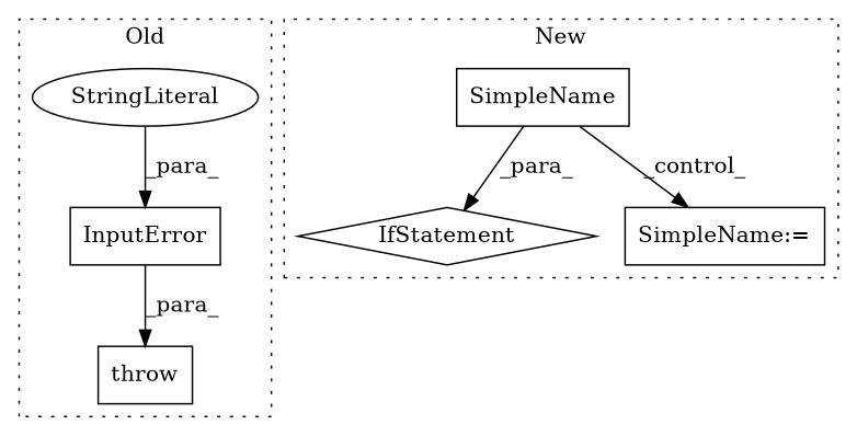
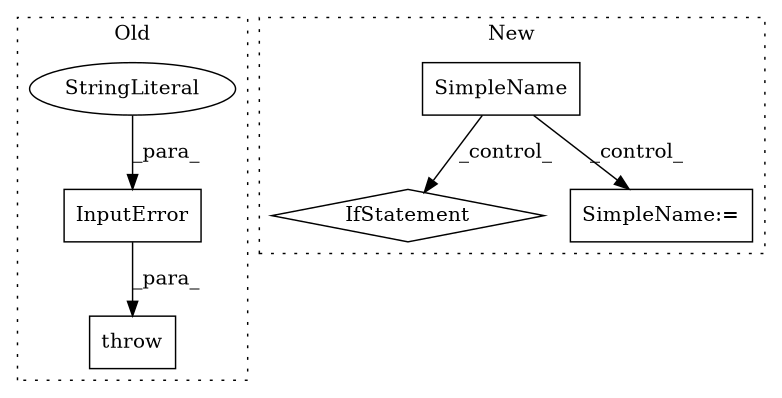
  digraph {
    node [shape=box]
    n1 [a=32 l="11,1" label=InputError s="3332,3389"]
    n2 [a=53 l=6 label=throw s=3326]
    n3 [a=45 l=46 label=StringLiteral s=3343 shape=ellipse]
    n4 [a=25 l="4,2" label=IfStatement s="3227,3246" shape=diamond]
    n5 [a=42 label=SimpleName]
    n6 [a=7 l=1 label="SimpleName:=" s=4140]
    subgraph cluster_1 {
      label=Old
      style=dotted
      n1
      n2
      n3
    }
    subgraph cluster_2 {
      label=New
      style=dotted
      n4
      n5
      n6
    }
    n1 -> n2 [label=_para_]
    n3 -> n1 [label=_para_]
-   n5 -> n4 [label=_para_]
+   n5 -> n4 [label=_control_]
    n5 -> n6 [label=_control_]
  }
